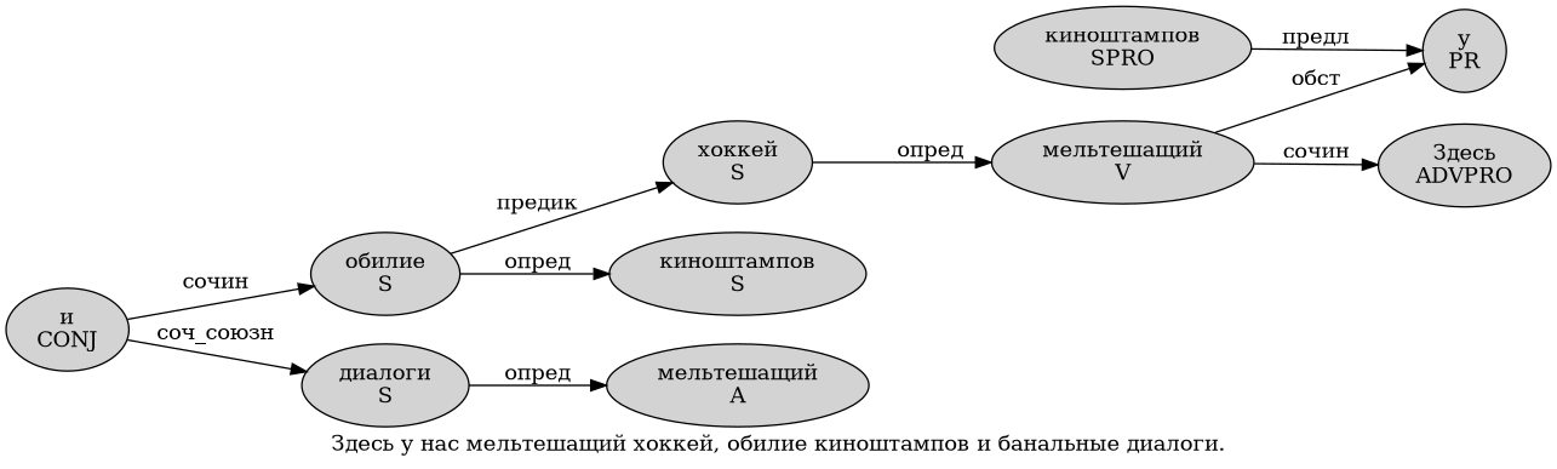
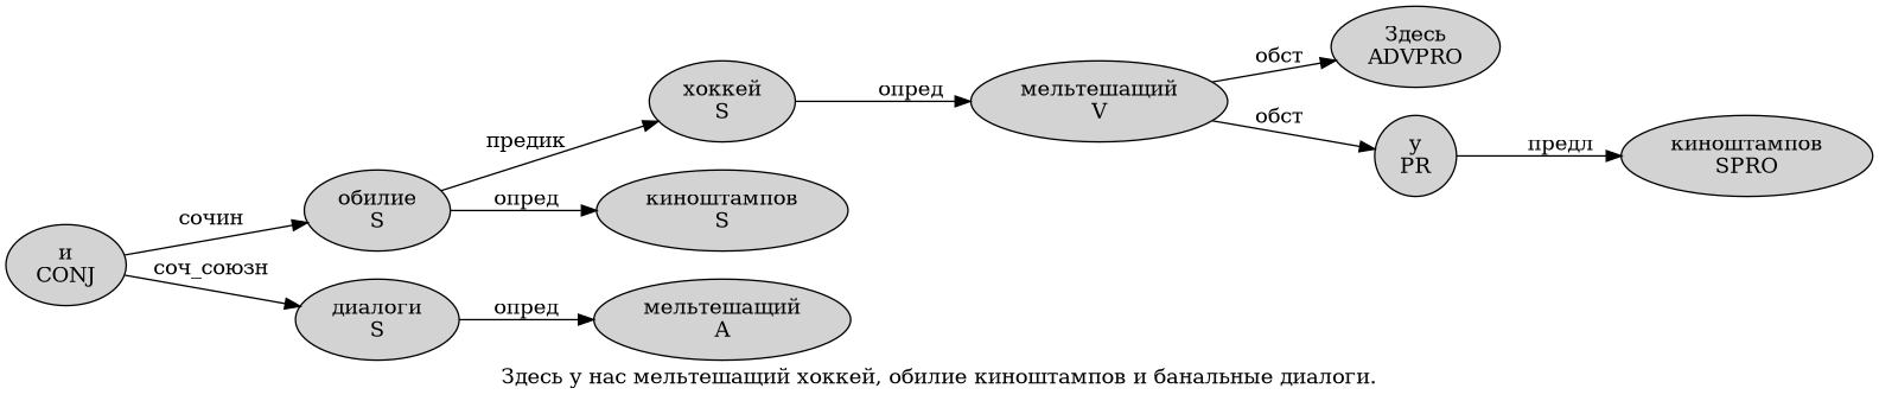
  digraph {
    label="Здесь у нас мельтешащий хоккей, обилие киноштампов и банальные диалоги."
    rankdir=LR
    node [fillcolor=lightgray penwidth=1 shape=ellipse style=filled]
    n1 [label="Здесь\nADVPRO"]
    n2 [label="у\nPR"]
    n3 [label="киноштампов\nSPRO"]
    n4 [label="мельтешащий\nV"]
    n5 [label="хоккей\nS"]
    n6 [label="обилие\nS"]
    n7 [label="киноштампов\nS"]
    n8 [label="и\nCONJ"]
    n9 [label="диалоги\nS"]
    n10 [label="мельтешащий\nA"]
-   n3 -> n2 [label="предл"]
-   n4 -> n1 [label="сочин"]
+   n2 -> n3 [label="предл"]
+   n4 -> n1 [label="обст"]
    n4 -> n2 [label="обст"]
    n5 -> n4 [label="опред"]
    n6 -> n5 [label="предик"]
    n6 -> n7 [label="опред"]
    n8 -> n6 [label="сочин"]
    n8 -> n9 [label="соч_союзн"]
    n9 -> n10 [label="опред"]
  }
